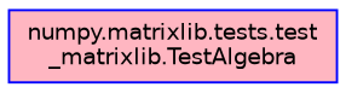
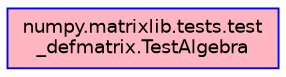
  digraph {
    rankdir=LR
-   n1 [color=blue fillcolor=lightpink fontname=Helvetica fontsize=10 height=0.2 label="numpy.matrixlib.tests.test\l_matrixlib.TestAlgebra" shape=record style=filled width=0.4]
+   n1 [color=blue fillcolor=lightpink fontname=Helvetica fontsize=10 height=0.2 label="numpy.matrixlib.tests.test\l_defmatrix.TestAlgebra" shape=record style=filled width=0.4]
  }
